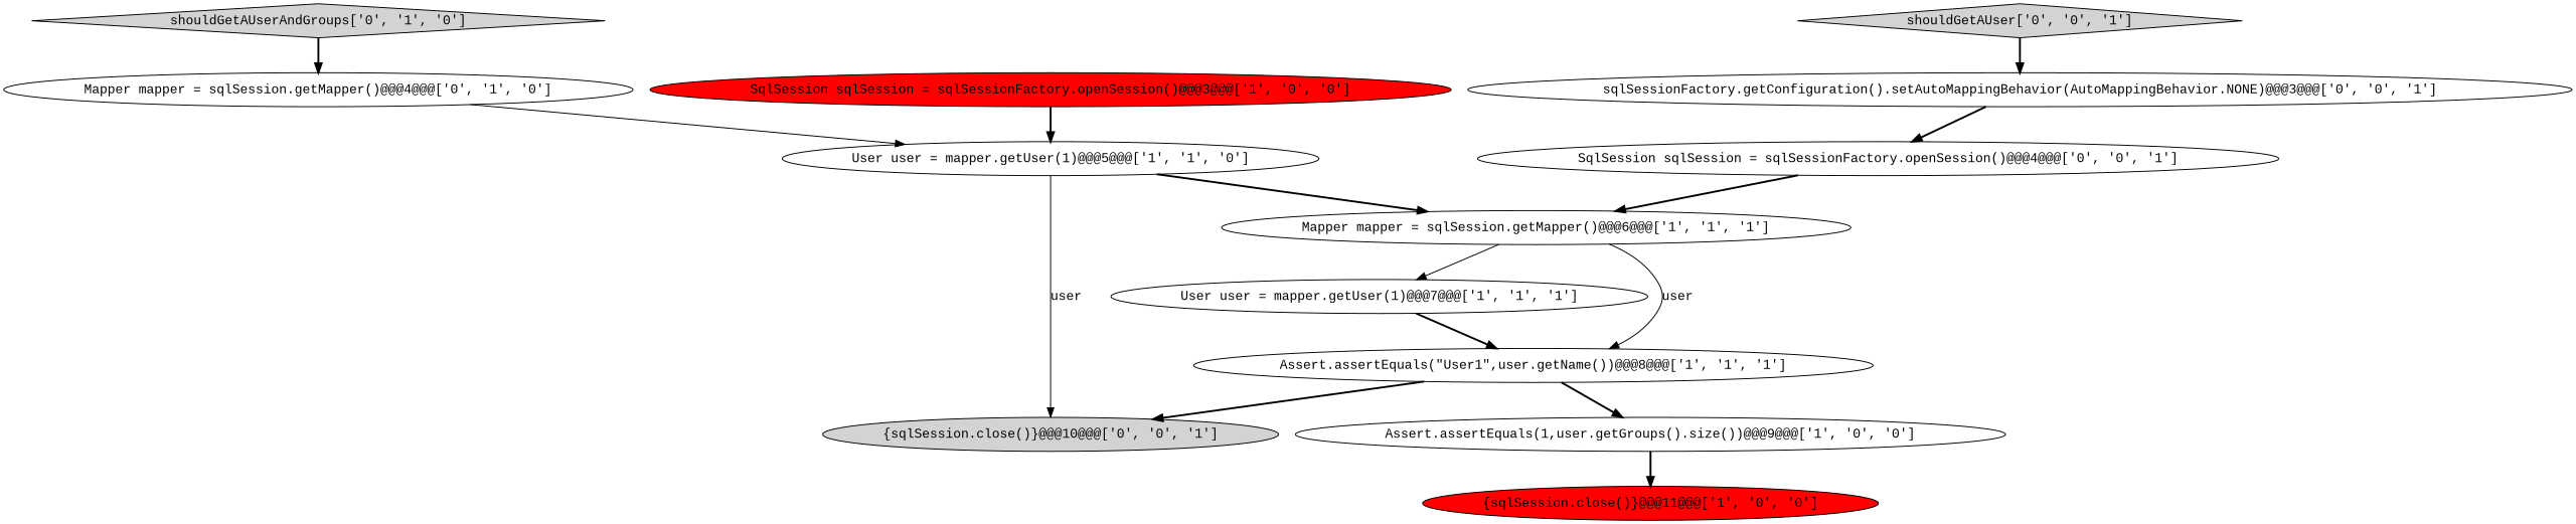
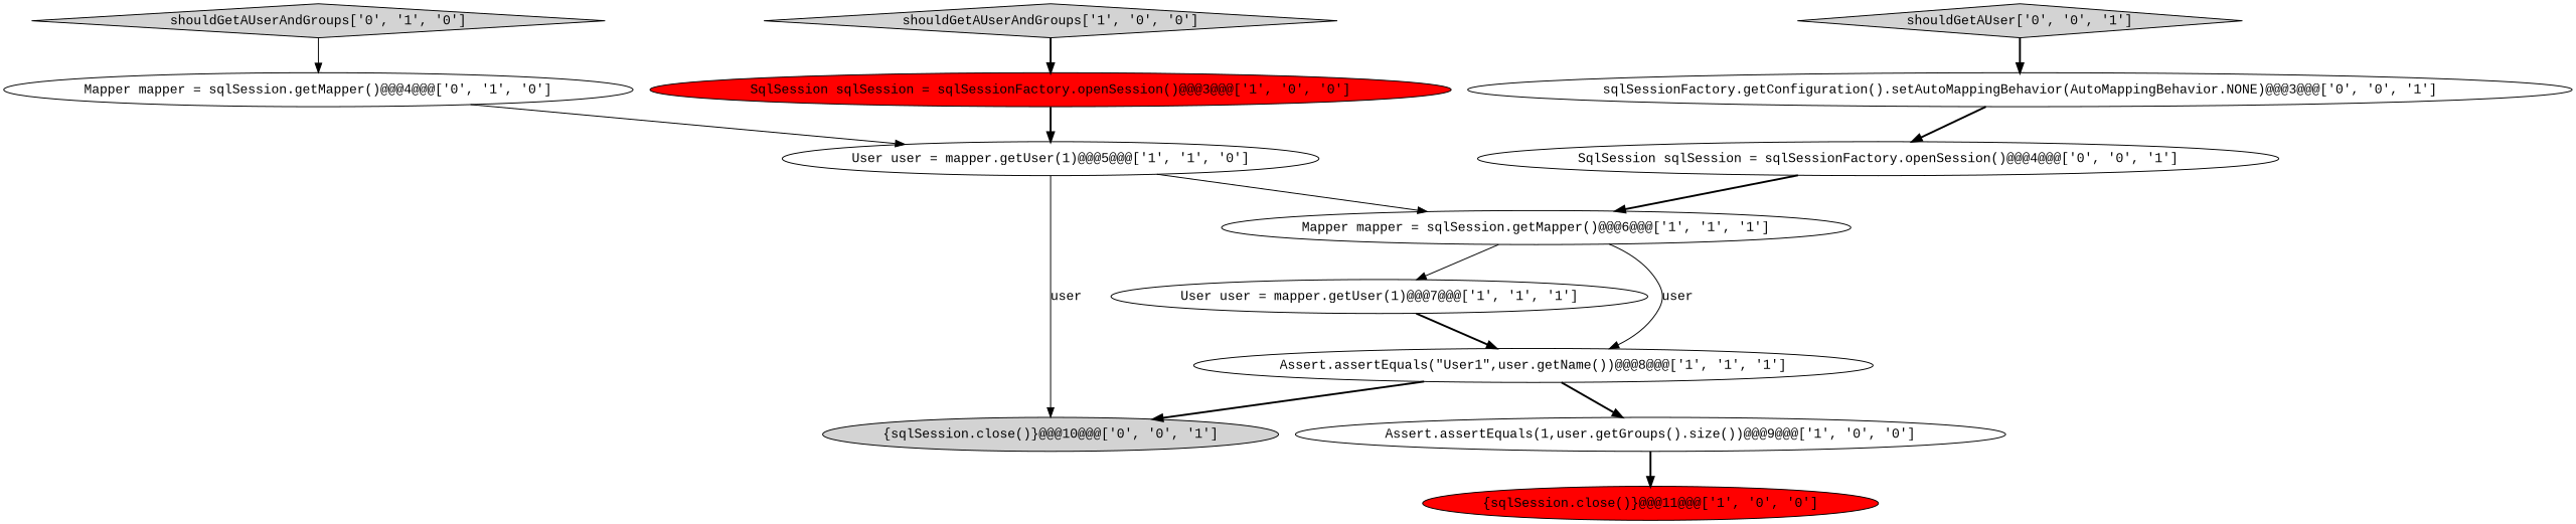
  digraph {
    fontname="Liberation Mono"
    node [fillcolor=white fontname="Liberation Mono" shape=ellipse style=filled]
    edge [fontname="Liberation Mono" style=bold]
    n1 [fillcolor=lightgray label="shouldGetAUserAndGroups['0', '1', '0']" shape=diamond]
    n2 [label="Mapper mapper = sqlSession.getMapper()@@@4@@@['0', '1', '0']"]
    n3 [label="User user = mapper.getUser(1)@@@5@@@['1', '1', '0']"]
    n4 [label="User user = mapper.getUser(1)@@@7@@@['1', '1', '1']"]
    n5 [label="Assert.assertEquals(\"User1\",user.getName())@@@8@@@['1', '1', '1']"]
    n6 [fillcolor=lightgray label="{sqlSession.close()}@@@10@@@['0', '0', '1']"]
    n7 [label="Assert.assertEquals(1,user.getGroups().size())@@@9@@@['1', '0', '0']"]
    n8 [label="Mapper mapper = sqlSession.getMapper()@@@6@@@['1', '1', '1']"]
    n9 [fillcolor=red label="{sqlSession.close()}@@@11@@@['1', '0', '0']"]
    n10 [fillcolor=red label="SqlSession sqlSession = sqlSessionFactory.openSession()@@@3@@@['1', '0', '0']"]
    n11 [fillcolor=lightgray label="shouldGetAUser['0', '0', '1']" shape=diamond]
    n12 [label="sqlSessionFactory.getConfiguration().setAutoMappingBehavior(AutoMappingBehavior.NONE)@@@3@@@['0', '0', '1']"]
    n13 [label="SqlSession sqlSession = sqlSessionFactory.openSession()@@@4@@@['0', '0', '1']"]
-   n1 -> n2
+   n14 [fillcolor=lightgray label="shouldGetAUserAndGroups['1', '0', '0']" shape=diamond]
+   n1 -> n2 [style=solid]
    n2 -> n3 [style=solid]
    n3 -> n6 [label=user style=solid]
-   n3 -> n8
+   n3 -> n8 [style=solid]
    n4 -> n5
    n5 -> n6
    n5 -> n7
    n7 -> n9
    n8 -> n4 [style=solid]
    n8 -> n5 [label=user style=solid]
    n10 -> n3
    n11 -> n12
    n12 -> n13
    n13 -> n8
+   n14 -> n10
  }
